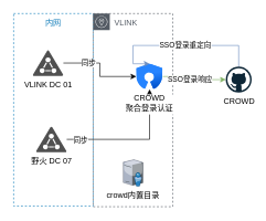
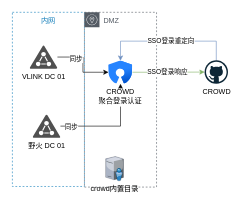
  <mxCell id="0" />
  <mxCell id="1" parent="0" />
  <mxCell id="2" value="内网" style="fillColor=none;strokeColor=#147EBA;dashed=1;verticalAlign=top;fontStyle=0;fontColor=#147EBA;" vertex="1" parent="1"><mxGeometry width="120" height="290" as="geometry" x="20" y="20" /></mxCell>
  <mxCell id="3" style="edgeStyle=orthogonalEdgeStyle;rounded=0;orthogonalLoop=1;jettySize=auto;html=1;entryX=0;entryY=0.5;entryDx=0;entryDy=0;" edge="1" parent="1" source="5" target="12"><mxGeometry relative="1" as="geometry" /></mxCell>
  <mxCell id="4" value="同步" style="edgeLabel;html=1;align=center;verticalAlign=middle;resizable=0;points=[];" vertex="1" connectable="0" parent="3"><mxGeometry x="-0.223" y="2" relative="1" as="geometry"><mxPoint x="-14" y="2" as="offset" /></mxGeometry></mxCell>
  <mxCell id="5" value="VLINK DC 01&lt;br&gt;" style="sketch=0;pointerEvents=1;shadow=0;dashed=0;html=1;strokeColor=none;fillColor=#505050;labelPosition=center;verticalLabelPosition=bottom;verticalAlign=top;outlineConnect=0;align=center;shape=mxgraph.office.security.active_directory;" vertex="1" parent="1"><mxGeometry x="48.5" y="75" width="46.5" height="39" as="geometry" /></mxCell>
  <mxCell id="6" style="edgeStyle=orthogonalEdgeStyle;rounded=0;orthogonalLoop=1;jettySize=auto;html=1;" edge="1" parent="1" source="8" target="12"><mxGeometry relative="1" as="geometry" /></mxCell>
  <mxCell id="7" value="同步" style="edgeLabel;html=1;align=center;verticalAlign=middle;resizable=0;points=[];" vertex="1" connectable="0" parent="6"><mxGeometry x="-0.798" y="-1" relative="1" as="geometry"><mxPoint as="offset" /></mxGeometry></mxCell>
- <mxCell id="8" value="野火 DC 07" style="sketch=0;pointerEvents=1;shadow=0;dashed=0;html=1;strokeColor=none;fillColor=#505050;labelPosition=center;verticalLabelPosition=bottom;verticalAlign=top;outlineConnect=0;align=center;shape=mxgraph.office.security.active_directory;" vertex="1" parent="1"><mxGeometry x="53.5" y="190" width="46.5" height="39" as="geometry" /></mxCell>
+ <mxCell id="8" value="野火 DC 01" style="sketch=0;pointerEvents=1;shadow=0;dashed=0;html=1;strokeColor=none;fillColor=#505050;labelPosition=center;verticalLabelPosition=bottom;verticalAlign=top;outlineConnect=0;align=center;shape=mxgraph.office.security.active_directory;" vertex="1" parent="1"><mxGeometry x="53.5" y="190" width="46.5" height="39" as="geometry" /></mxCell>
  <mxCell id="9" value="" style="group" vertex="1" connectable="0" parent="1"><mxGeometry x="140" width="120" height="291" as="geometry" y="20" /></mxCell>
- <mxCell id="10" value="VLINK" style="sketch=0;outlineConnect=0;gradientColor=none;html=1;whiteSpace=wrap;fontSize=12;fontStyle=0;shape=mxgraph.aws4.group;grIcon=mxgraph.aws4.group_availability_zone;strokeColor=#545B64;fillColor=none;verticalAlign=top;align=left;spacingLeft=30;fontColor=#545B64;dashed=1;" vertex="1" parent="9"><mxGeometry width="120" height="291.0" as="geometry" /></mxCell>
- <mxCell id="11" value="crowd内置目录" style="verticalLabelPosition=bottom;sketch=0;aspect=fixed;html=1;verticalAlign=top;strokeColor=none;align=center;outlineConnect=0;shape=mxgraph.citrix.directory_server;" vertex="1" parent="9"><mxGeometry x="45.13" y="219.995" width="29.75" height="40.5" as="geometry" /></mxCell>
- <mxCell id="12" value="CROWD&#10;聚合登录认证" style="image;image=img/lib/atlassian/Crowd_Logo.svg;" vertex="1" parent="9"><mxGeometry x="65" y="75.59" width="40" height="38.41" as="geometry" /></mxCell>
+ <mxCell id="10" value="DMZ" style="sketch=0;outlineConnect=0;gradientColor=none;html=1;whiteSpace=wrap;fontSize=12;fontStyle=0;shape=mxgraph.aws4.group;grIcon=mxgraph.aws4.group_availability_zone;strokeColor=#545B64;fillColor=none;verticalAlign=top;align=left;spacingLeft=30;fontColor=#545B64;dashed=1;" vertex="1" parent="9"><mxGeometry width="120" height="291.0" as="geometry" /></mxCell>
+ <mxCell id="11" value="crowd内置目录" style="verticalLabelPosition=bottom;sketch=0;aspect=fixed;html=1;verticalAlign=top;strokeColor=none;align=center;outlineConnect=0;shape=mxgraph.citrix.directory_server;" vertex="1" parent="9"><mxGeometry x="35.13" y="239.995" width="29.75" height="40.5" as="geometry" /></mxCell>
+ <mxCell id="12" value="CROWD&#10;聚合登录认证" style="image;image=img/lib/atlassian/Crowd_Logo.svg;" vertex="1" parent="9"><mxGeometry x="40" y="80.59" width="40" height="38.41" as="geometry" /></mxCell>
  <mxCell id="13" style="edgeStyle=orthogonalEdgeStyle;rounded=0;orthogonalLoop=1;jettySize=auto;html=1;entryX=0.5;entryY=0;entryDx=0;entryDy=0;fillColor=#dae8fc;strokeColor=#6c8ebf;" edge="1" parent="1" source="15" target="12"><mxGeometry relative="1" as="geometry"><Array as="points"><mxPoint x="359" y="68" /><mxPoint x="200" y="68" /></Array></mxGeometry></mxCell>
  <mxCell id="14" value="SSO登录重定向" style="edgeLabel;html=1;align=center;verticalAlign=middle;resizable=0;points=[];" vertex="1" connectable="0" parent="13"><mxGeometry x="-0.489" y="-1" relative="1" as="geometry"><mxPoint x="-51" as="offset" /></mxGeometry></mxCell>
  <mxCell id="15" value="CROWD" style="dashed=0;outlineConnect=0;html=1;align=center;labelPosition=center;verticalLabelPosition=bottom;verticalAlign=top;shape=mxgraph.weblogos.github" vertex="1" parent="1"><mxGeometry x="340" y="100" width="39" height="39" as="geometry" /></mxCell>
  <mxCell id="16" style="edgeStyle=orthogonalEdgeStyle;rounded=0;orthogonalLoop=1;jettySize=auto;html=1;fillColor=#d5e8d4;strokeColor=#82b366;" edge="1" parent="1" source="12" target="15"><mxGeometry relative="1" as="geometry" /></mxCell>
  <mxCell id="17" value="SSO登录响应" style="edgeLabel;html=1;align=center;verticalAlign=middle;resizable=0;points=[];" vertex="1" connectable="0" parent="16"><mxGeometry x="0.253" y="2" relative="1" as="geometry"><mxPoint x="-17" y="2" as="offset" /></mxGeometry></mxCell>
